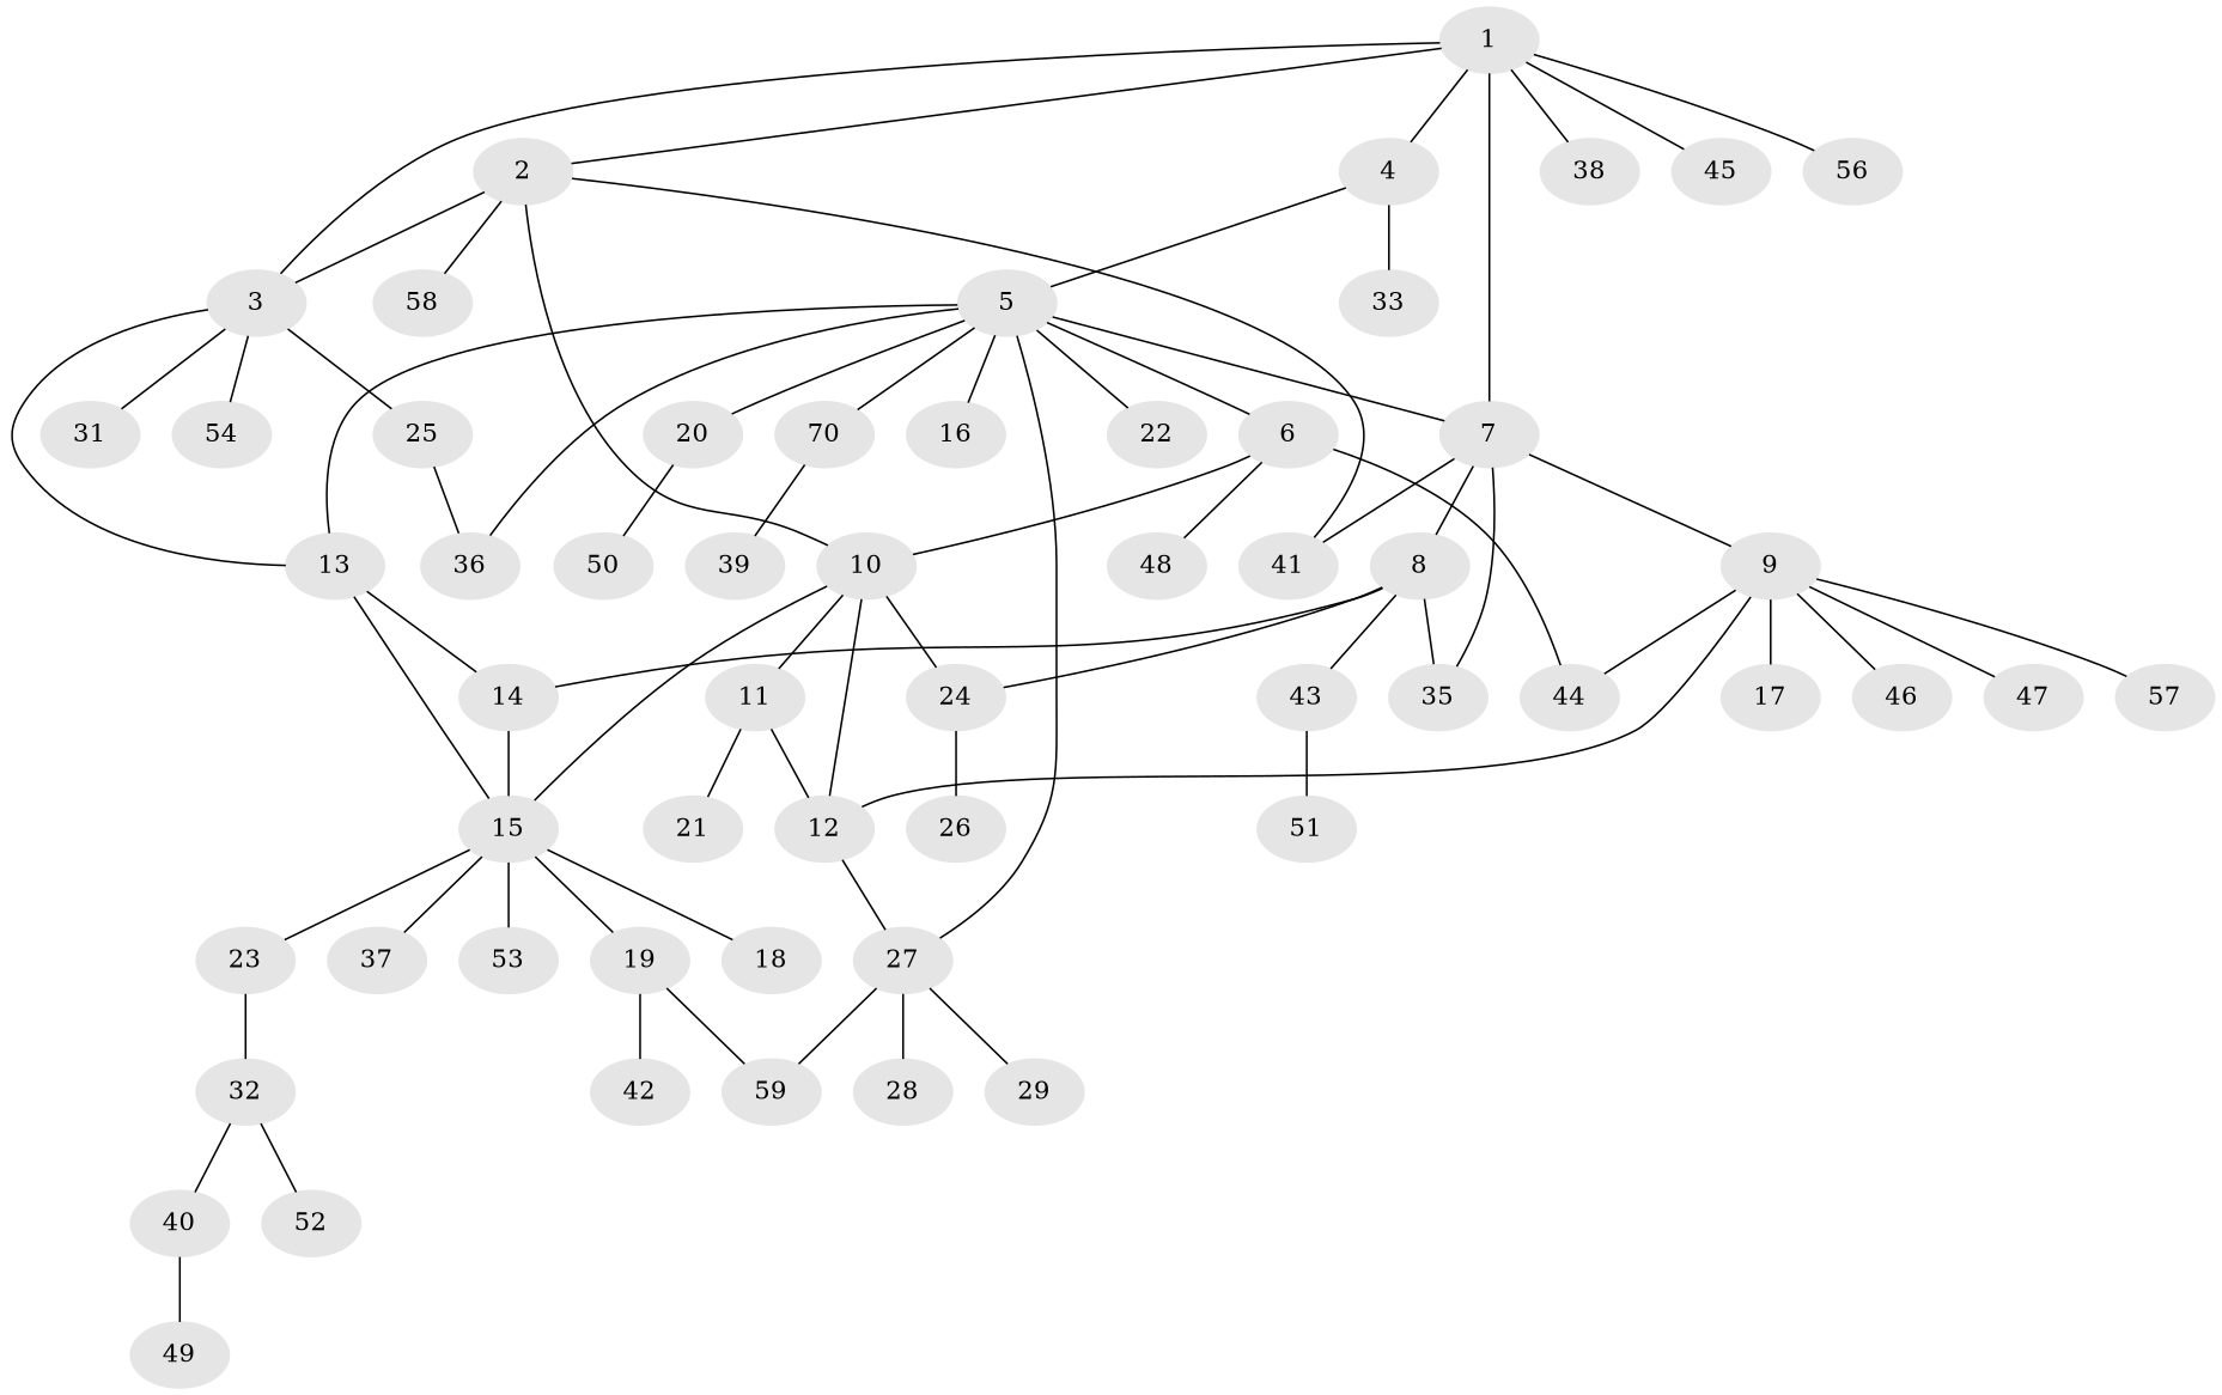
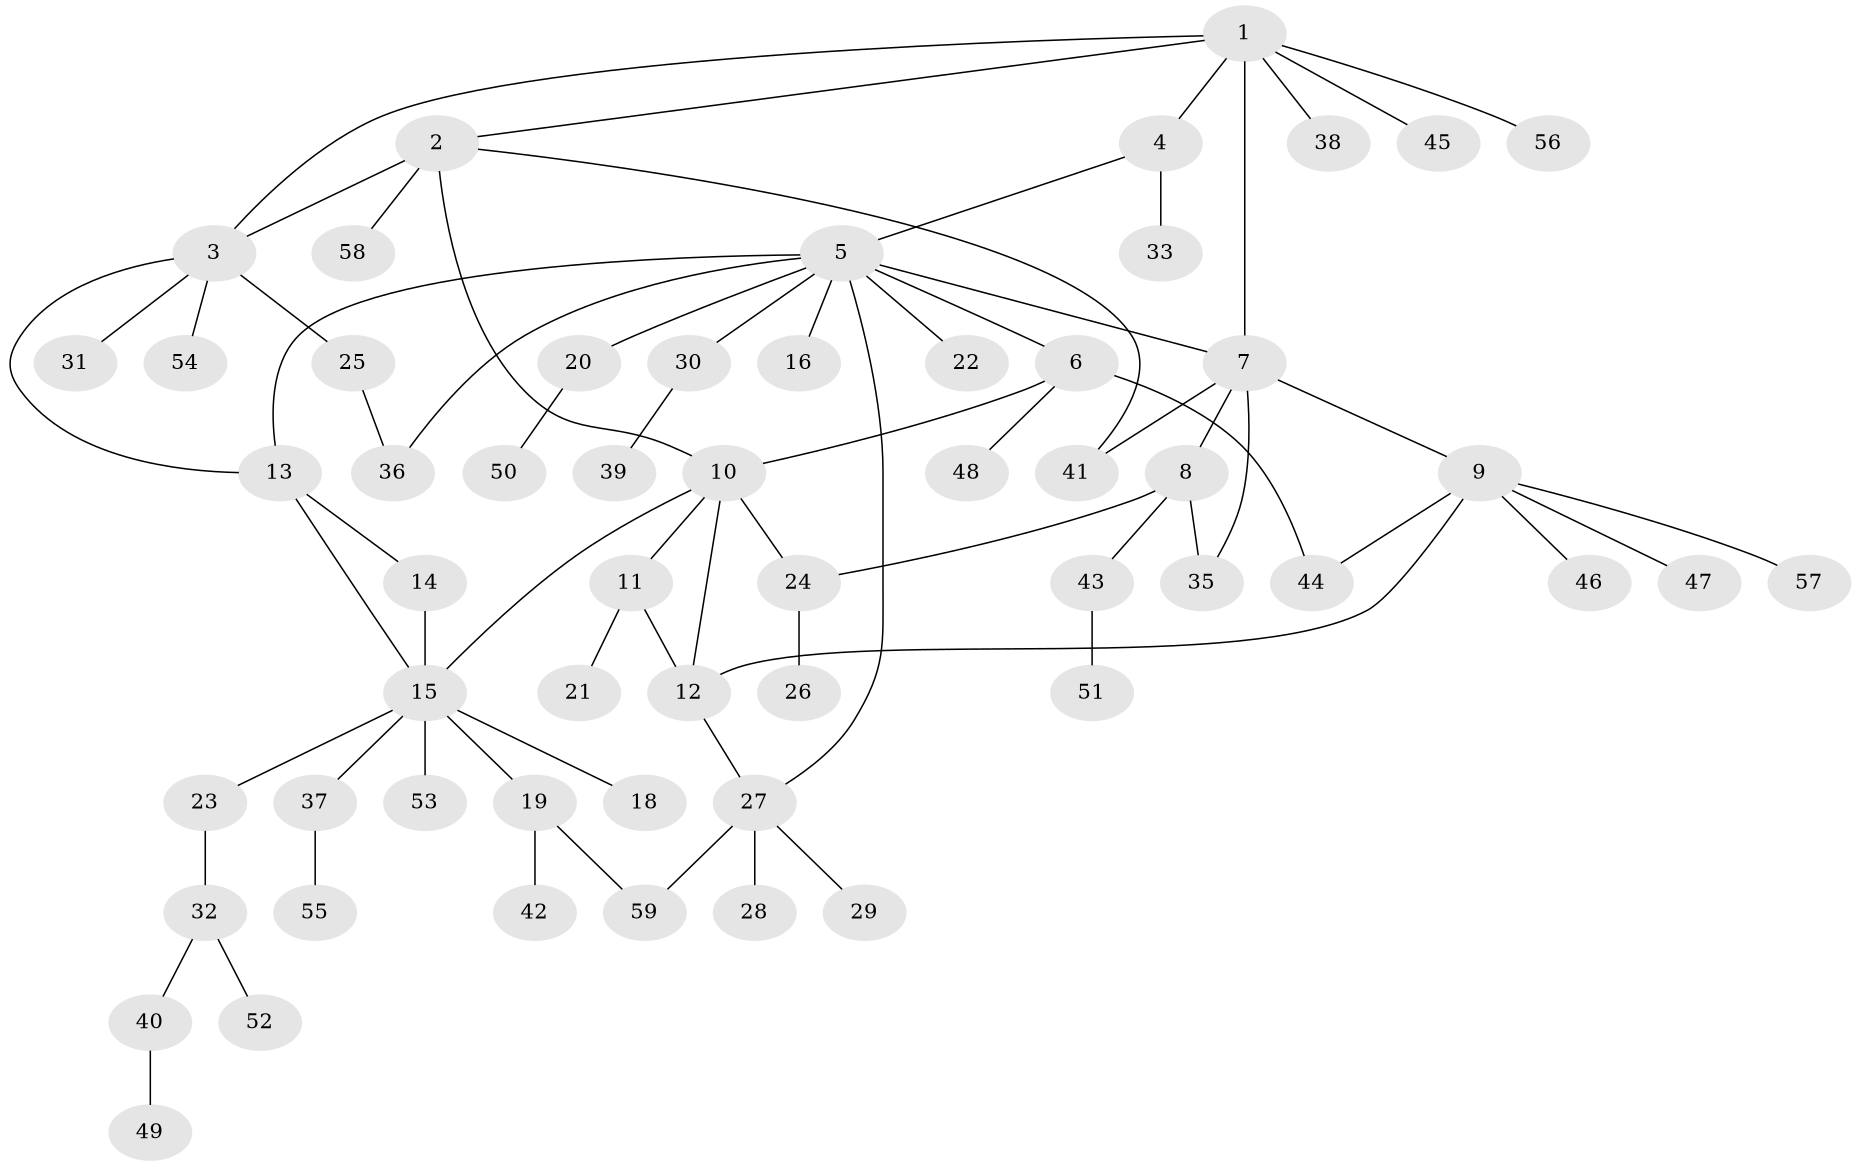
  graph {
    node [color=gray90 style=filled]
    1
    2
    3
    4
    7
    38
    45
    56
    10
    41
    58
    13
    25
    31
    54
    5
    33
    8
    9
    35
    24
    12
    11
    15
    14
    36
    6
    16
    20
    22
    27
-   30 [label=70]
+   30
    44
    48
    50
    59
    28
    29
    39
    43
-   17
    46
    47
    57
    26
    51
    21
    18
    19
    23
    37
    53
    42
    32
+   55
    40
    52
    49
    1 -- 2
    1 -- 3
    1 -- 4
    1 -- 7
    1 -- 38
    1 -- 45
    1 -- 56
    2 -- 3
    2 -- 10
    2 -- 41
    2 -- 58
    3 -- 13
    3 -- 25
    3 -- 31
    3 -- 54
    4 -- 5
    4 -- 33
    7 -- 41
    7 -- 8
    7 -- 9
    7 -- 35
    10 -- 24
    10 -- 12
    10 -- 11
    10 -- 15
    13 -- 15
    13 -- 14
    25 -- 36
    5 -- 7
    5 -- 13
    5 -- 36
    5 -- 6
    5 -- 16
    5 -- 20
    5 -- 22
    5 -- 27
    5 -- 30
    8 -- 35
    8 -- 24
-   8 -- 14
    8 -- 43
    9 -- 12
    9 -- 44
-   9 -- 17
    9 -- 46
    9 -- 47
    9 -- 57
    24 -- 26
    12 -- 27
    11 -- 12
    11 -- 21
    15 -- 18
    15 -- 19
    15 -- 23
    15 -- 37
    15 -- 53
    14 -- 15
    6 -- 10
    6 -- 44
    6 -- 48
    20 -- 50
    27 -- 59
    27 -- 28
    27 -- 29
    30 -- 39
    43 -- 51
    19 -- 59
    19 -- 42
    23 -- 32
+   37 -- 55
    32 -- 40
    32 -- 52
    40 -- 49
  }
